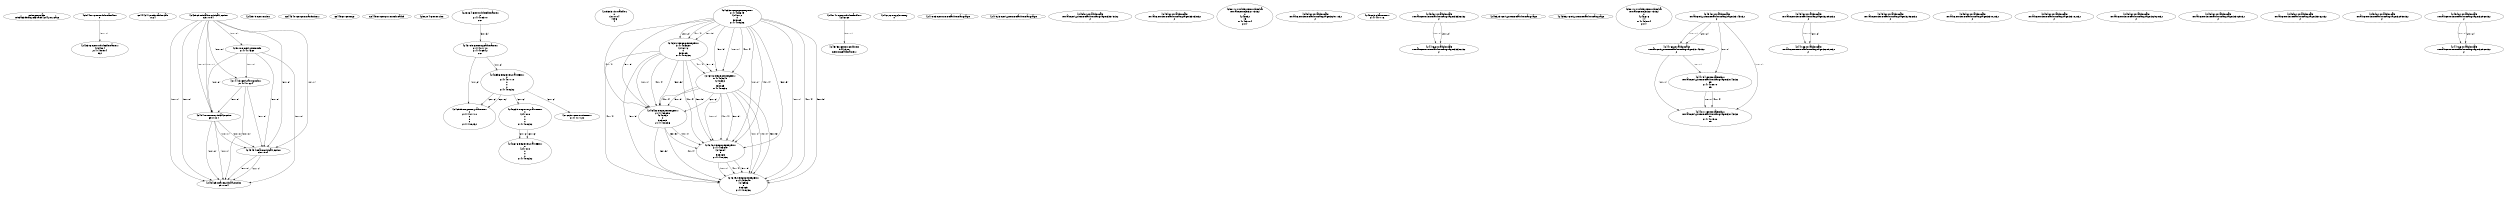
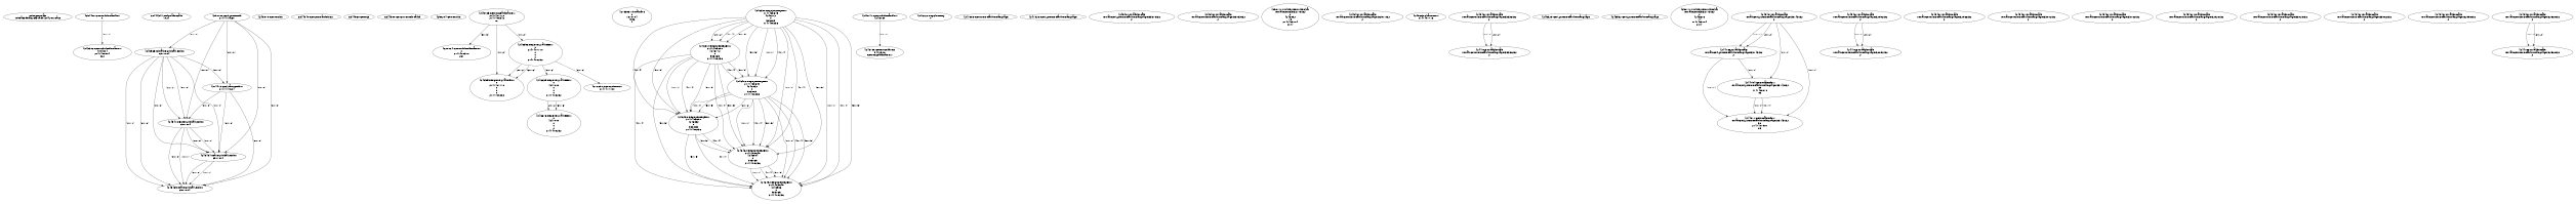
  digraph {
    n1 [label="6850628.main\n0095a33d9f0c28f30a8b42d420c1cac8"]
    n2 [label="4254480.GetModuleHandleW\n0"]
    n3 [label="4243306.GetModuleFileNameW\n4194304\n2147408904\n522"]
    n4 [label="6844434.SetThreadLocale\n1024"]
    n5 [label="4243965.InitializeCriticalSection\n6917004"]
    n6 [label="4250188.GetSystemInfo\n2147417660"]
    n7 [label="4214413.GetStartupInfoW\n2147417624"]
    n8 [label="4245418.EnterCriticalSection\n6917004"]
    n9 [label="4245454.LeaveCriticalSection\n6917004"]
    n10 [label="4245469.LeaveCriticalSection\n6917004"]
    n11 [label="4243979.GetVersion\n"]
    n12 [label="6844540.GetCommandLineW\n"]
    n13 [label="6844560.GetACP\n"]
    n14 [label="6844580.GetCurrentThreadId\n"]
    n15 [label="4250204.GetVersion\n"]
    n16 [label="4276690.GetVersionExW\n2147417420"]
    n17 [label="4228064.GetModuleFileNameW\n0\n2147408370\n261"]
    n18 [label="4245785.GetLongPathNameW\n2147407710\n2147406542\n261"]
    n19 [label="4246556.RegQueryValueExW\n0\n2147407710\n0\n0\n0\n2147408232"]
    n20 [label="4246599.RegQueryValueExW\n0\n2147407710\n0\n0\n0\n2147408232"]
    n21 [label="4215383.VirtualAlloc\n0\n1310704\n4096\n4"]
    n22 [label="4246338.RegOpenKeyExW\n2147483649\n4246772\n0\n983065\n2147408236"]
    n23 [label="4246372.RegOpenKeyExW\n2147483650\n4246772\n0\n983065\n2147408236"]
    n24 [label="4246402.RegOpenKeyExW\n2147483649\n4246832\n0\n983065\n2147408236"]
    n25 [label="4246432.RegOpenKeyExW\n2147483650\n4246832\n0\n983065\n2147408236"]
    n26 [label="4246462.RegOpenKeyExW\n2147483649\n4246884\n0\n983065\n2147408236"]
    n27 [label="4246492.RegOpenKeyExW\n2147483649\n4246936\n0\n983065\n2147408236"]
    n28 [label="4245741.GetModuleHandleW\n4246160"]
    n29 [label="4245758.GetProcAddress\n9441320\nGetLongPathNameW"]
    n30 [label="4246635.RegQueryValueExW\n0\n4247000\n0\n0\n0\n2147408232"]
    n31 [label="4246676.RegQueryValueExW\n0\n4247000\n0\n0\n0\n2147408232"]
    n32 [label="4246722.RegCloseKey\n0"]
    n33 [label="4247883.GetUserDefaultUILanguage\n"]
    n34 [label="4247923.GetSystemDefaultUILanguage\n"]
    n35 [label="4245487.IsValidLocale\nretval_GetSystemDefaultUILanguage_33375_32\n2"]
    n36 [label="4245487.IsValidLocale\nretval_GetUserDefaultUILanguage_33033_32\n2"]
    n37 [label="4250171.MultiByteToWideChar\nretval_GetACP_32773_32\n0\n4243852\n13\n2147403704\n2047"]
    n38 [label="4245487.IsValidLocale\nretval_GetUserDefaultUILanguage_32911_32\n2"]
    n39 [label="4245683.CharNextW\n2147407716"]
    n40 [label="4245487.IsValidLocale\nretval_GetUserDefaultUILanguage_33336_32\n2"]
    n41 [label="4244766.IsValidLocale\nretval_GetUserDefaultUILanguage_33336_32\n2"]
    n42 [label="4245525.GetSystemDefaultUILanguage\n"]
    n43 [label="4245552.GetSystemDefaultUILanguage\n"]
    n44 [label="4250171.MultiByteToWideChar\nretval_GetACP_32773_32\n0\n4243616\n14\n2147403704\n2047"]
    n45 [label="4245487.IsValidLocale\nretval_GetSystemDefaultUILanguage_33143_32\n2"]
    n46 [label="4244766.IsValidLocale\nretval_GetSystemDefaultUILanguage_33143_32\n2"]
    n47 [label="4244794.GetLocaleInfoW\nretval_GetSystemDefaultUILanguage_33143_32\n89\n2147408070\n85"]
    n48 [label="4244811.GetLocaleInfoW\nretval_GetSystemDefaultUILanguage_33143_32\n90\n2147407900\n85"]
    n49 [label="4245487.IsValidLocale\nretval_GetUserDefaultUILanguage_32892_32\n2"]
    n50 [label="4244766.IsValidLocale\nretval_GetUserDefaultUILanguage_32892_32\n2"]
    n51 [label="4245487.IsValidLocale\nretval_GetUserDefaultUILanguage_32966_32\n2"]
    n52 [label="4245487.IsValidLocale\nretval_GetUserDefaultUILanguage_33002_32\n2"]
    n53 [label="4245487.IsValidLocale\nretval_GetUserDefaultUILanguage_33182_32\n2"]
    n54 [label="4245487.IsValidLocale\nretval_GetUserDefaultUILanguage_32928_32\n2"]
    n55 [label="4245487.IsValidLocale\nretval_GetUserDefaultUILanguage_33025_32\n2"]
    n56 [label="4245487.IsValidLocale\nretval_GetUserDefaultUILanguage_33062_32\n2"]
    n57 [label="4245487.IsValidLocale\nretval_GetUserDefaultUILanguage_32958_32\n2"]
    n58 [label="4245487.IsValidLocale\nretval_GetUserDefaultUILanguage_32968_32\n2"]
    n59 [label="4244766.IsValidLocale\nretval_GetUserDefaultUILanguage_32968_32\n2"]
    n2 -> n3 [label="(0-->1)"]
-   n5 -> n6 [label="(0-->0)"]
+   n6 -> n5 [label="(0-->0)"]
    n5 -> n7 [label="(0-->0)"]
    n5 -> n8 [label="(1-->1)"]
    n5 -> n8 [label="(0-->0)"]
    n5 -> n9 [label="(1-->1)"]
    n5 -> n9 [label="(0-->0)"]
    n5 -> n10 [label="(1-->1)"]
    n5 -> n10 [label="(0-->0)"]
    n6 -> n7 [label="(0-->0)"]
    n6 -> n8 [label="(0-->0)"]
    n6 -> n9 [label="(0-->0)"]
    n6 -> n10 [label="(0-->0)"]
    n7 -> n8 [label="(0-->0)"]
    n7 -> n9 [label="(0-->0)"]
    n7 -> n10 [label="(0-->0)"]
    n8 -> n9 [label="(1-->1)"]
    n8 -> n9 [label="(0-->0)"]
    n8 -> n10 [label="(1-->1)"]
    n8 -> n10 [label="(0-->0)"]
    n9 -> n10 [label="(1-->1)"]
    n9 -> n10 [label="(0-->0)"]
-   n17 -> n18 [label="(3-->3)"]
+   n18 -> n17 [label="(3-->3)"]
    n18 -> n19 [label="(1-->2)"]
    n18 -> n20 [label="(1-->2)"]
    n19 -> n16 [label="(6-->6)"]
    n19 -> n20 [label="(2-->2)"]
    n19 -> n20 [label="(6-->6)"]
    n19 -> n30 [label="(6-->6)"]
    n22 -> n23 [label="(2-->2)"]
    n22 -> n23 [label="(4-->4)"]
    n22 -> n23 [label="(5-->5)"]
    n22 -> n24 [label="(1-->1)"]
    n22 -> n24 [label="(4-->4)"]
    n22 -> n24 [label="(5-->5)"]
    n22 -> n25 [label="(4-->4)"]
    n22 -> n25 [label="(5-->5)"]
    n22 -> n26 [label="(1-->1)"]
    n22 -> n26 [label="(4-->4)"]
    n22 -> n26 [label="(5-->5)"]
    n22 -> n27 [label="(1-->1)"]
    n22 -> n27 [label="(4-->4)"]
    n22 -> n27 [label="(5-->5)"]
    n23 -> n24 [label="(4-->4)"]
    n23 -> n24 [label="(5-->5)"]
    n23 -> n25 [label="(1-->1)"]
    n23 -> n25 [label="(4-->4)"]
    n23 -> n25 [label="(5-->5)"]
    n23 -> n26 [label="(4-->4)"]
    n23 -> n26 [label="(5-->5)"]
    n23 -> n27 [label="(4-->4)"]
    n23 -> n27 [label="(5-->5)"]
    n24 -> n25 [label="(2-->2)"]
    n24 -> n25 [label="(4-->4)"]
    n24 -> n25 [label="(5-->5)"]
    n24 -> n26 [label="(1-->1)"]
    n24 -> n26 [label="(4-->4)"]
    n24 -> n26 [label="(5-->5)"]
    n24 -> n27 [label="(1-->1)"]
    n24 -> n27 [label="(4-->4)"]
    n24 -> n27 [label="(5-->5)"]
    n25 -> n26 [label="(4-->4)"]
    n25 -> n26 [label="(5-->5)"]
    n25 -> n27 [label="(4-->4)"]
    n25 -> n27 [label="(5-->5)"]
    n26 -> n27 [label="(1-->1)"]
    n26 -> n27 [label="(4-->4)"]
    n26 -> n27 [label="(5-->5)"]
    n28 -> n29 [label="(0-->1)"]
    n30 -> n31 [label="(2-->2)"]
    n30 -> n31 [label="(6-->6)"]
    n40 -> n41 [label="(1-->1)"]
    n40 -> n41 [label="(2-->2)"]
    n45 -> n46 [label="(1-->1)"]
    n45 -> n46 [label="(2-->2)"]
    n45 -> n47 [label="(1-->1)"]
    n45 -> n48 [label="(1-->1)"]
    n46 -> n47 [label="(1-->1)"]
    n46 -> n48 [label="(1-->1)"]
    n47 -> n48 [label="(1-->1)"]
    n47 -> n48 [label="(4-->4)"]
    n49 -> n50 [label="(1-->1)"]
    n49 -> n50 [label="(2-->2)"]
    n58 -> n59 [label="(1-->1)"]
    n58 -> n59 [label="(2-->2)"]
  }
